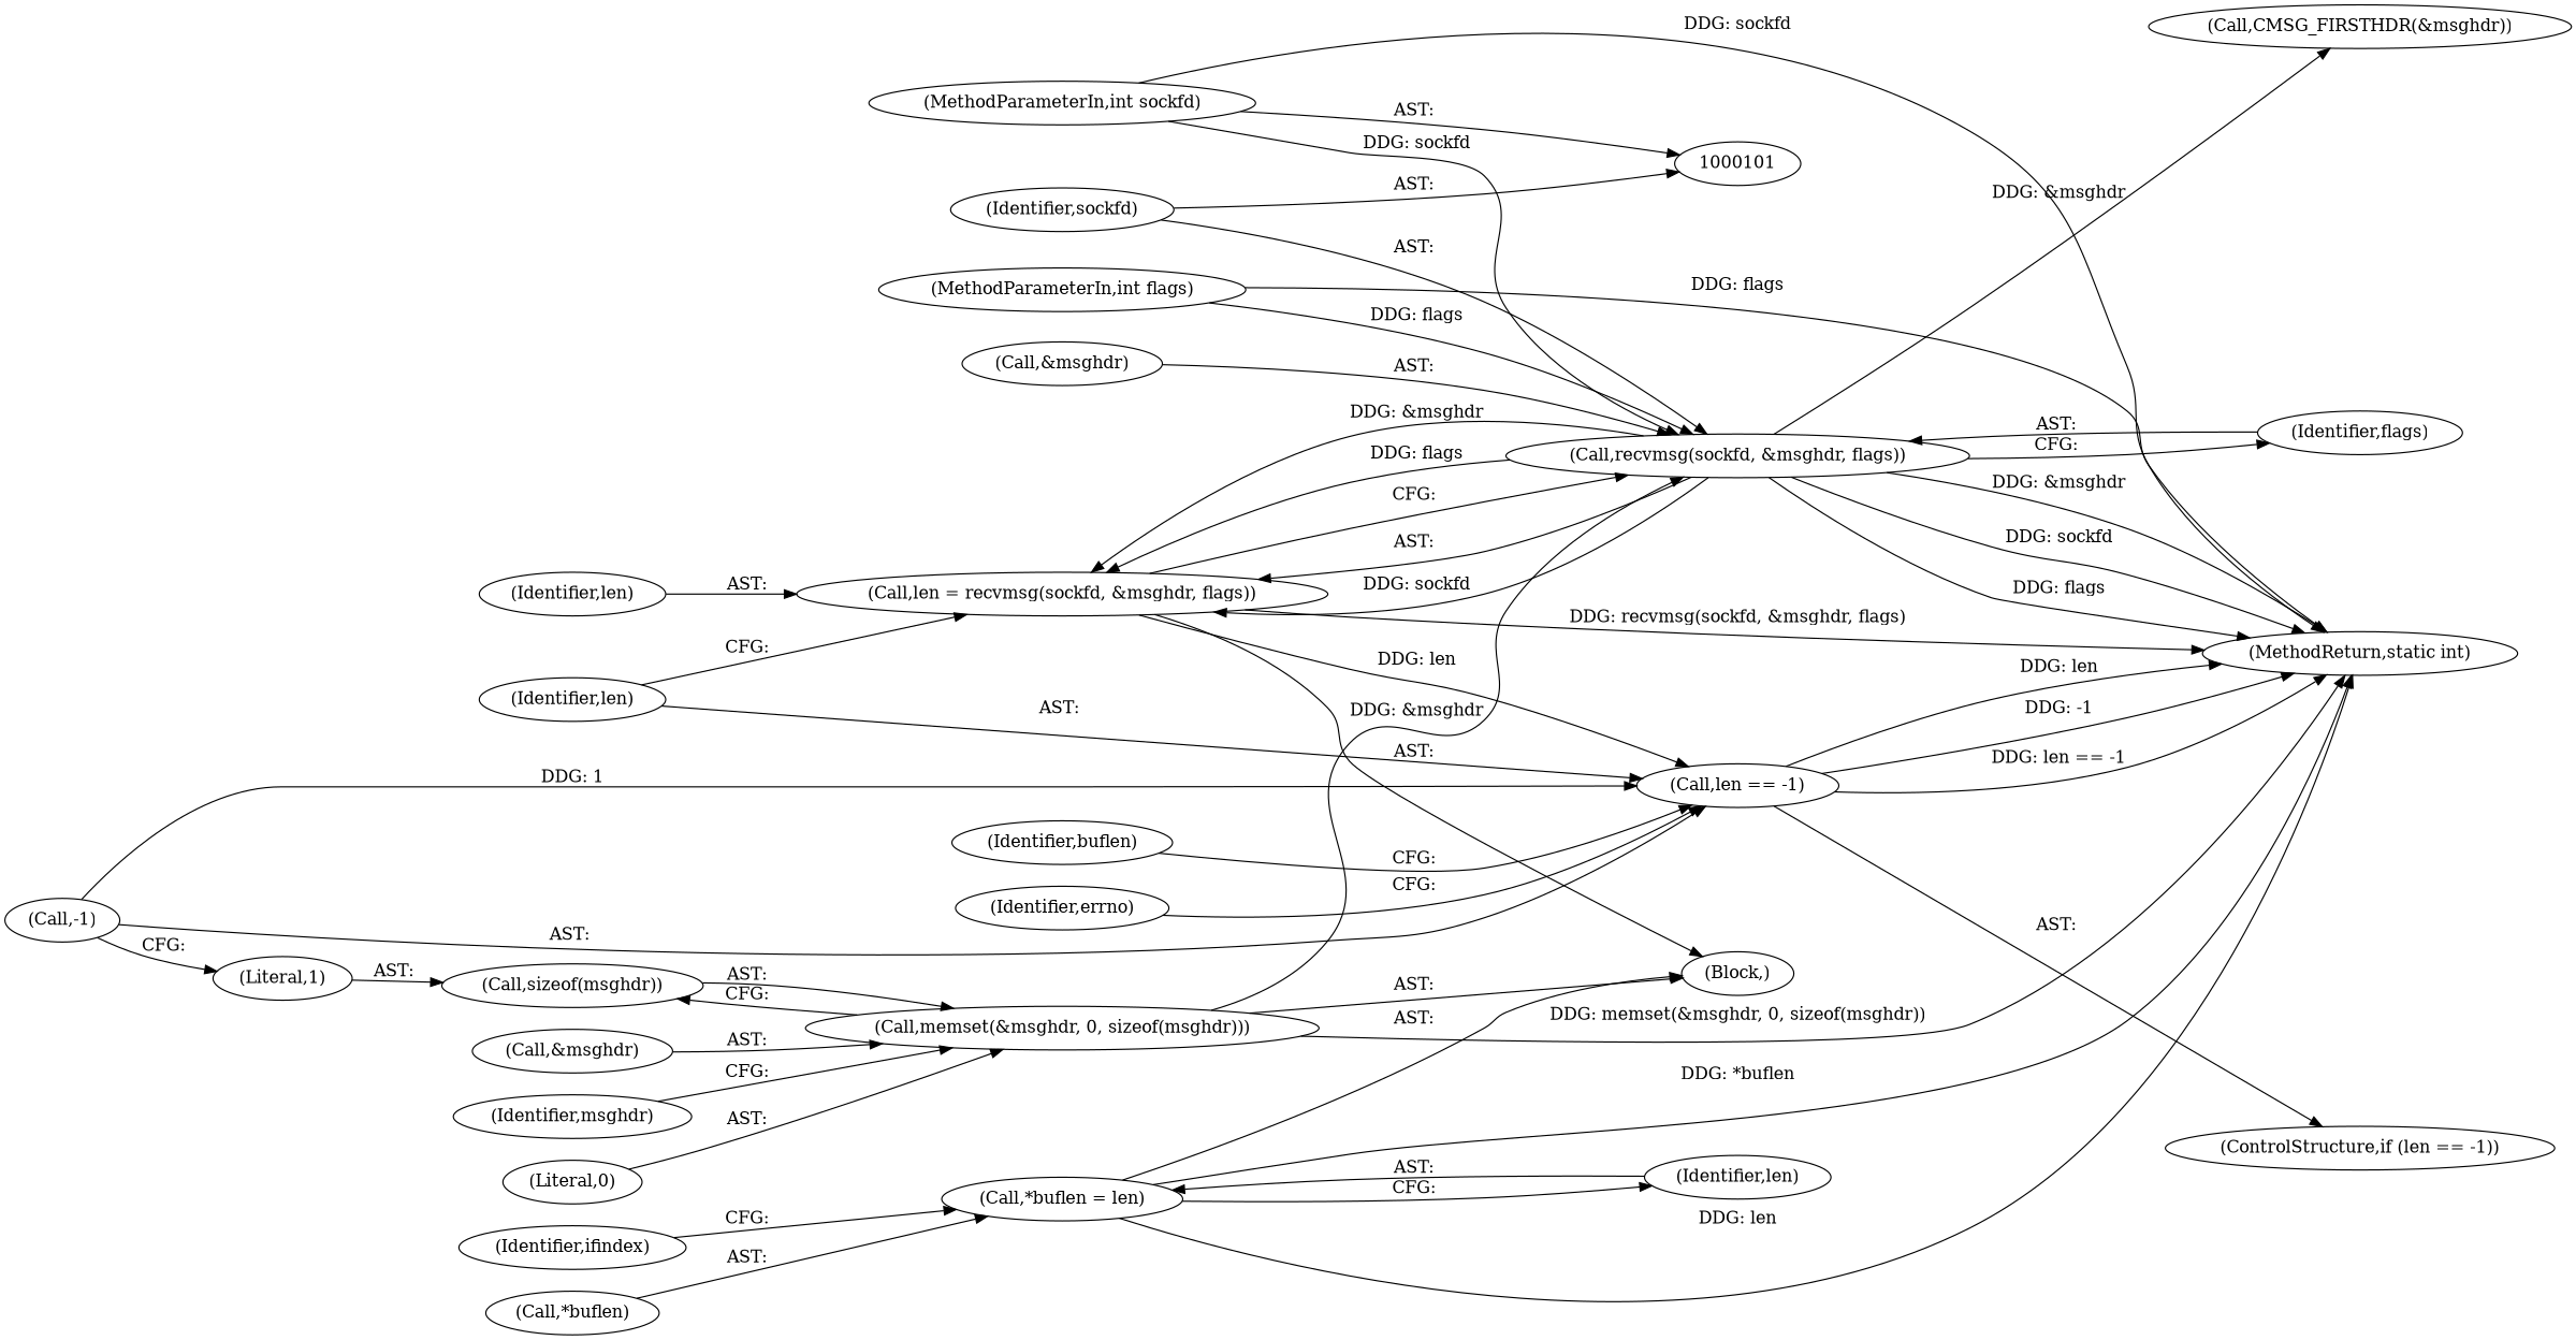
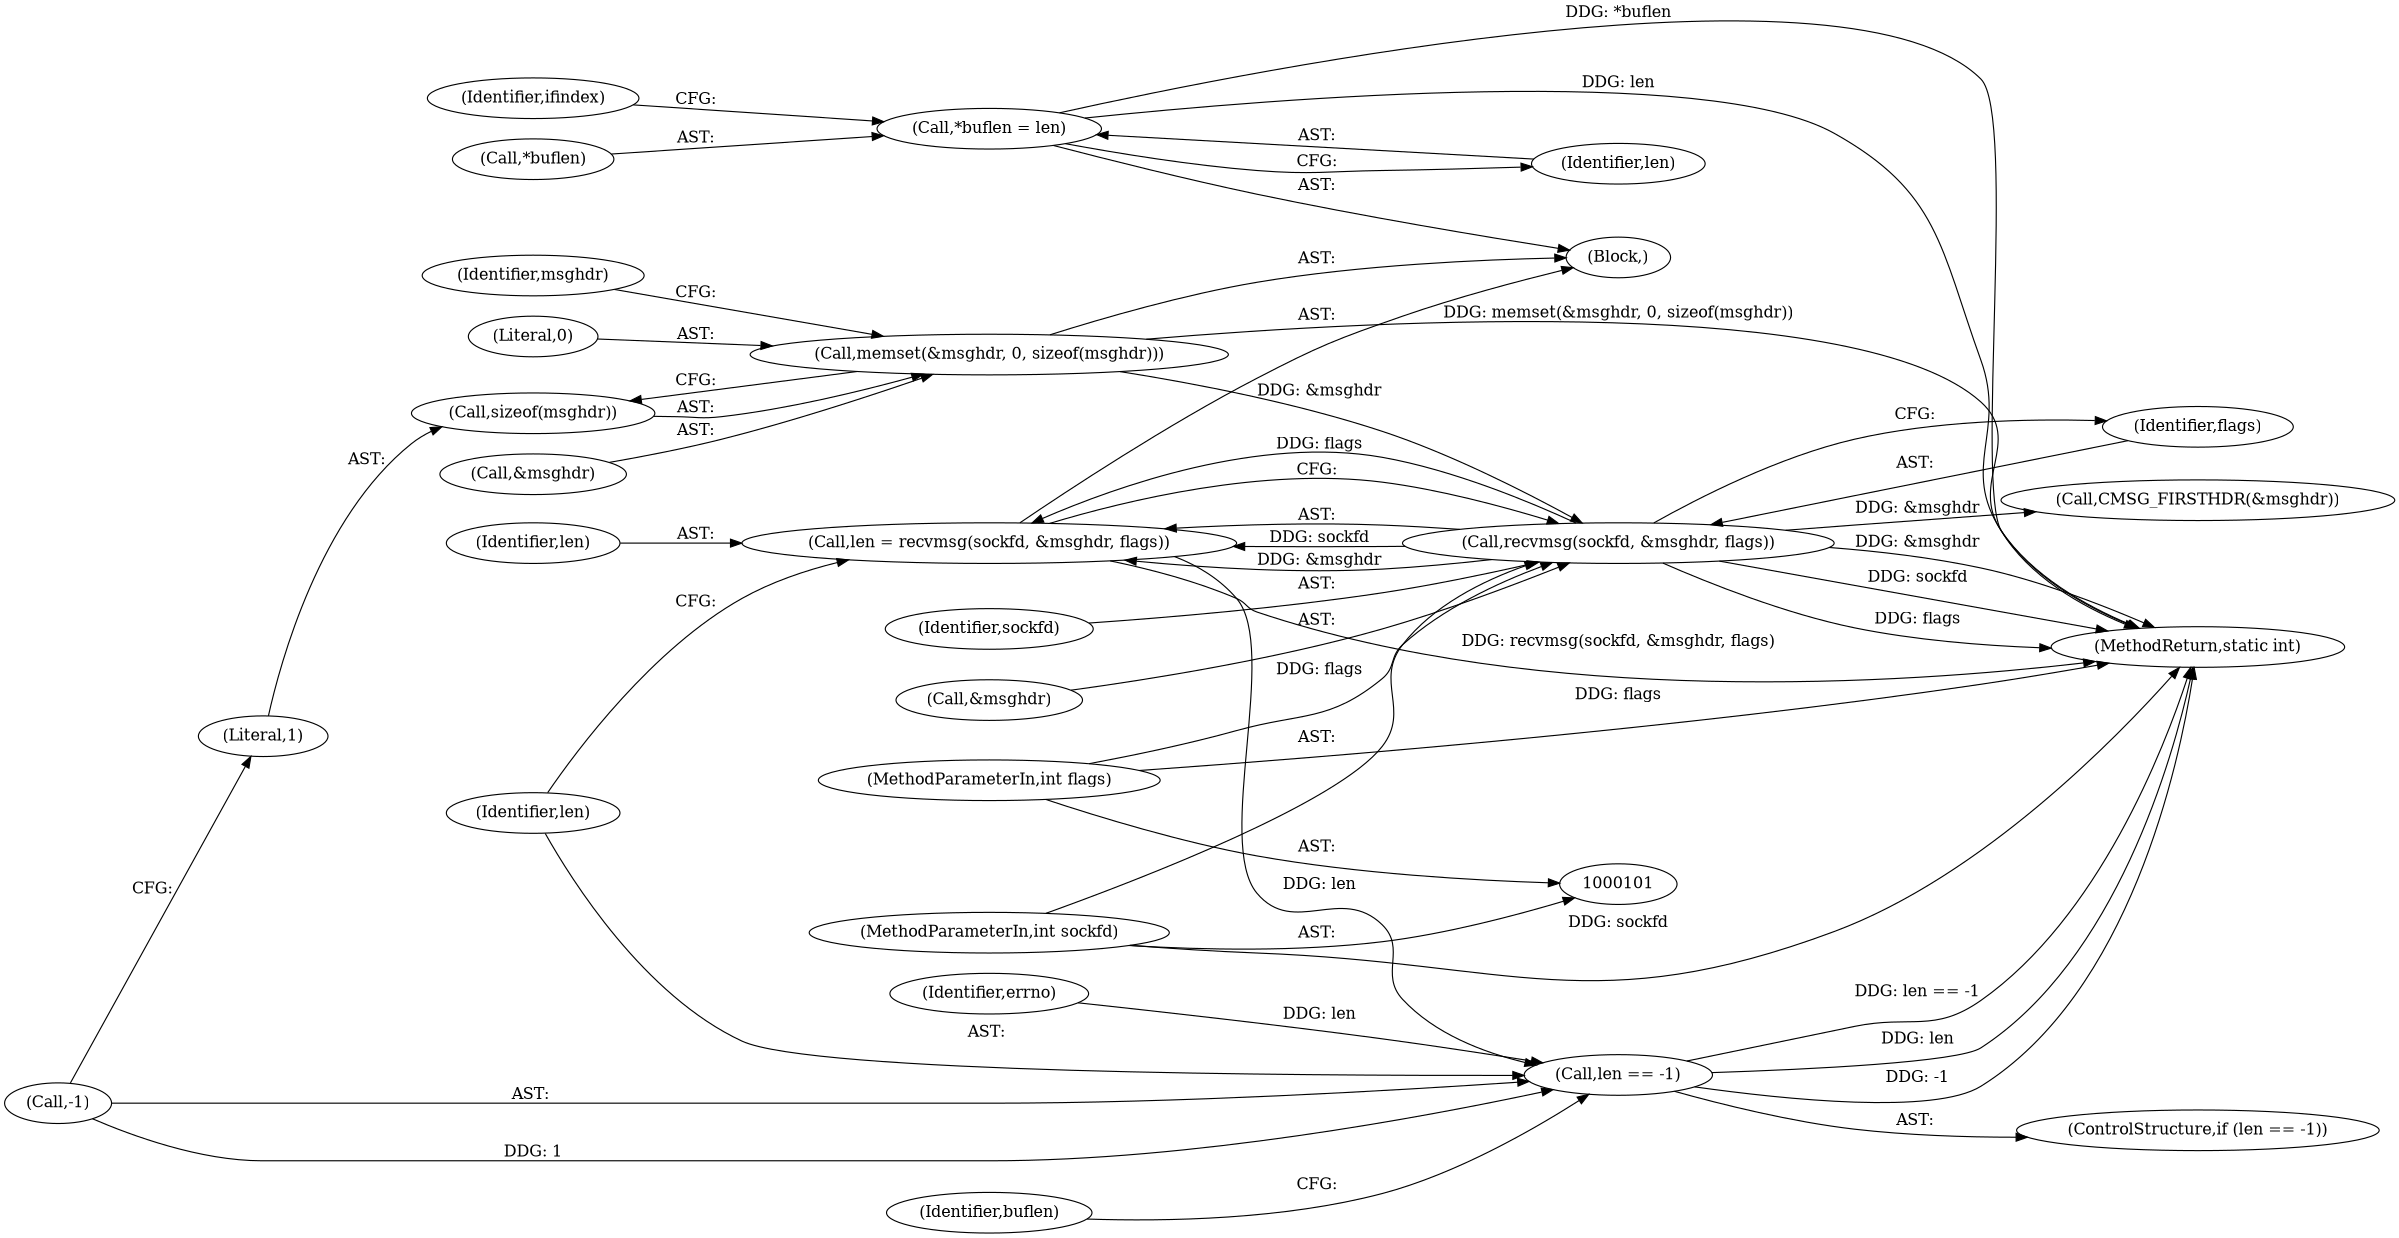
  digraph {
    rankdir=LR
    n1 [label="(Call,*buflen = len)"]
    n2 [label="(Block,)"]
    n3 [label="(Identifier,len)"]
    n4 [label="(MethodReturn,static int)"]
    n5 [label="(Call,len == -1)"]
    n6 [label="(ControlStructure,if (len == -1))"]
    n7 [label="(Call,-1)"]
    n8 [label="(Literal,1)"]
    n9 [label="(Call,len = recvmsg(sockfd, &msghdr, flags))"]
    n10 [label="(Call,recvmsg(sockfd, &msghdr, flags))"]
    n11 [label="(Identifier,flags)"]
    n12 [label="(Call,CMSG_FIRSTHDR(&msghdr))"]
    n13 [label="(MethodParameterIn,int sockfd)"]
    1000101
    n15 [label="(Call,memset(&msghdr, 0, sizeof(msghdr)))"]
    n16 [label="(Call,sizeof(msghdr))"]
    n17 [label="(MethodParameterIn,int flags)"]
    n18 [label="(Identifier,ifindex)"]
    n19 [label="(Identifier,len)"]
    n20 [label="(Call,&msghdr)"]
    n21 [label="(Call,*buflen)"]
    n22 [label="(Identifier,buflen)"]
    n23 [label="(Identifier,sockfd)"]
    n24 [label="(Call,&msghdr)"]
    n25 [label="(Identifier,len)"]
    n26 [label="(Identifier,errno)"]
    n27 [label="(Identifier,msghdr)"]
    n28 [label="(Literal,0)"]
    n1 -> n2 [label="AST: "]
    n1 -> n3 [label="CFG: "]
    n1 -> n4 [label="DDG: *buflen"]
    n1 -> n4 [label="DDG: len"]
    n3 -> n1 [label="AST: "]
    n5 -> n4 [label="DDG: -1"]
    n5 -> n4 [label="DDG: len == -1"]
    n5 -> n4 [label="DDG: len"]
    n5 -> n6 [label="AST: "]
    n7 -> n5 [label="AST: "]
    n7 -> n5 [label="DDG: 1"]
    n7 -> n8 [label="CFG: "]
    n8 -> n16 [label="AST: "]
    n9 -> n2 [label="AST: "]
    n9 -> n4 [label="DDG: recvmsg(sockfd, &msghdr, flags)"]
    n9 -> n5 [label="DDG: len"]
    n9 -> n10 [label="CFG: "]
    n10 -> n4 [label="DDG: sockfd"]
    n10 -> n4 [label="DDG: flags"]
    n10 -> n4 [label="DDG: &msghdr"]
    n10 -> n9 [label="AST: "]
    n10 -> n9 [label="DDG: sockfd"]
    n10 -> n9 [label="DDG: &msghdr"]
    n10 -> n9 [label="DDG: flags"]
    n10 -> n11 [label="CFG: "]
    n10 -> n12 [label="DDG: &msghdr"]
    n11 -> n10 [label="AST: "]
    n13 -> n4 [label="DDG: sockfd"]
-   n13 -> n10 [label="DDG: sockfd"]
+   n13 -> n10 [label="AST: "]
    n13 -> 1000101 [label="AST: "]
    n15 -> n2 [label="AST: "]
    n15 -> n4 [label="DDG: memset(&msghdr, 0, sizeof(msghdr))"]
    n15 -> n10 [label="DDG: &msghdr"]
    n15 -> n16 [label="CFG: "]
    n16 -> n15 [label="AST: "]
    n17 -> n4 [label="DDG: flags"]
    n17 -> n10 [label="DDG: flags"]
-   n23 -> 1000101 [label="AST: "]
+   n17 -> 1000101 [label="AST: "]
    n18 -> n1 [label="CFG: "]
    n19 -> n5 [label="AST: "]
    n19 -> n9 [label="CFG: "]
    n20 -> n15 [label="AST: "]
    n21 -> n1 [label="AST: "]
    n22 -> n5 [label="CFG: "]
    n23 -> n10 [label="AST: "]
    n24 -> n10 [label="AST: "]
    n25 -> n9 [label="AST: "]
-   n26 -> n5 [label="CFG: "]
+   n26 -> n5 [label="DDG: len"]
    n27 -> n15 [label="CFG: "]
    n28 -> n15 [label="AST: "]
  }
